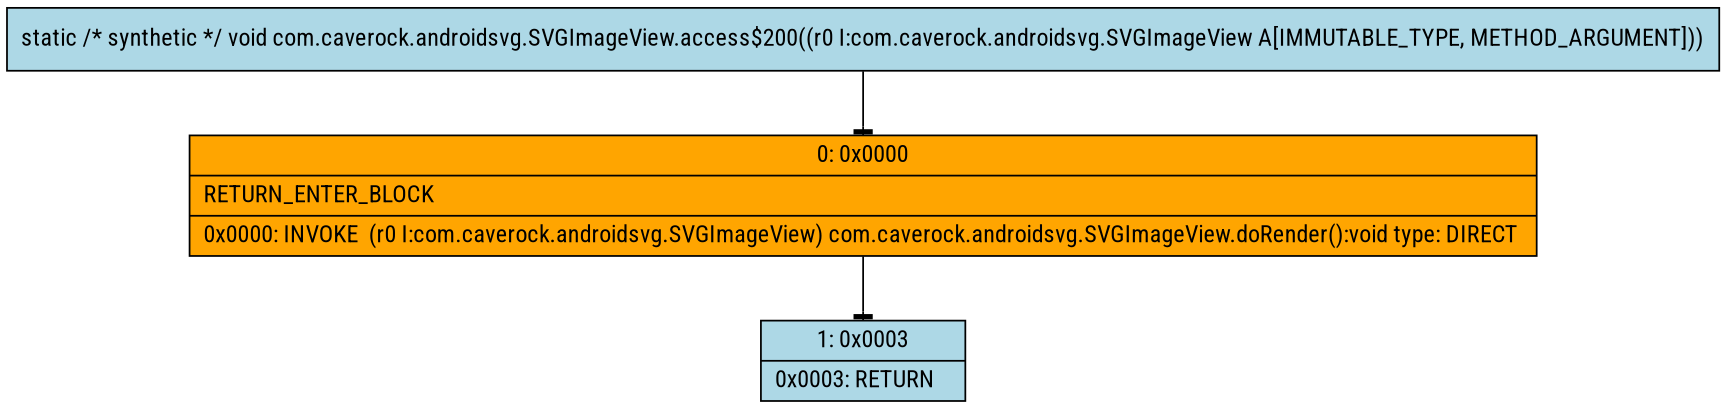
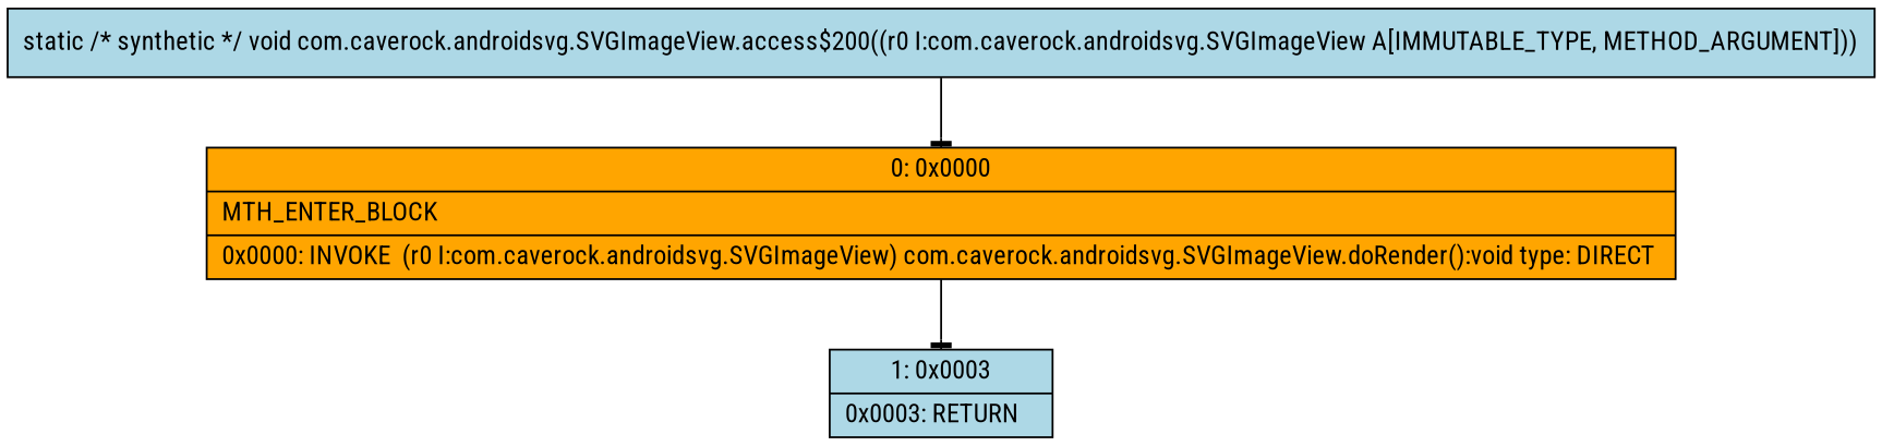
  digraph {
    fontname="Roboto Condensed"
    node [shape=record style=filled fillcolor=lightblue fontname="Roboto Condensed"]
    edge [arrowhead=tee fontname="Roboto Condensed"]
-   n1 [label="{0\:\ 0x0000|RETURN_ENTER_BLOCK\l|0x0000: INVOKE  (r0 I:com.caverock.androidsvg.SVGImageView) com.caverock.androidsvg.SVGImageView.doRender():void type: DIRECT \l}" fillcolor=orange]
+   n1 [label="{0\:\ 0x0000|MTH_ENTER_BLOCK\l|0x0000: INVOKE  (r0 I:com.caverock.androidsvg.SVGImageView) com.caverock.androidsvg.SVGImageView.doRender():void type: DIRECT \l}" fillcolor=orange]
    n2 [label="{1\:\ 0x0003|0x0003: RETURN   \l}"]
    n3 [label="{static \/* synthetic *\/ void com.caverock.androidsvg.SVGImageView.access$200((r0 I:com.caverock.androidsvg.SVGImageView A[IMMUTABLE_TYPE, METHOD_ARGUMENT])) }"]
    n1 -> n2
    n3 -> n1
  }
